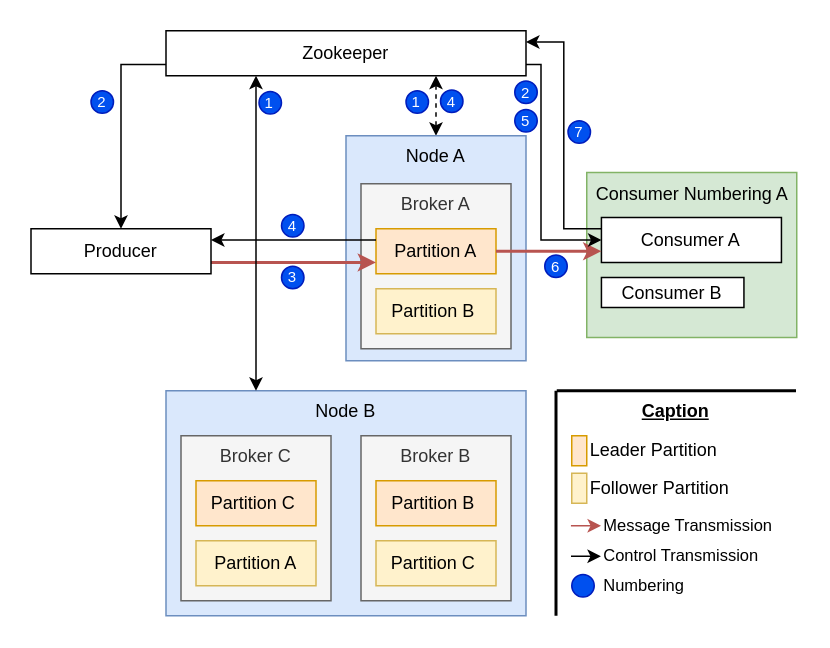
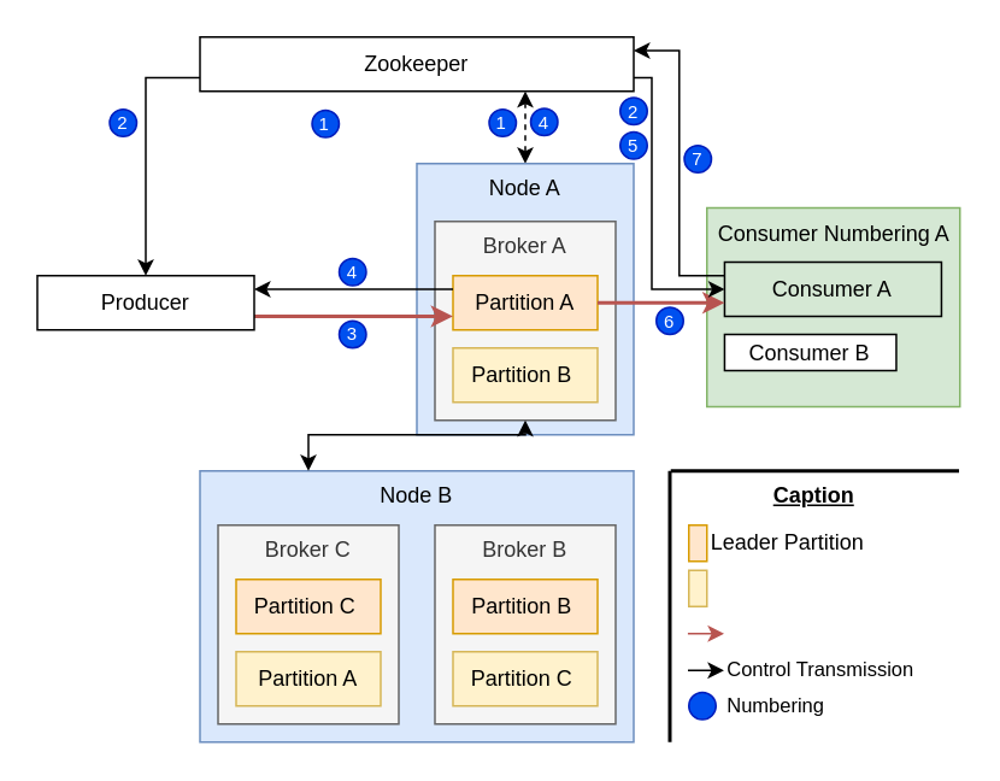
  <mxCell id="0" />
  <mxCell id="1" parent="0" />
  <mxCell id="2" style="edgeStyle=orthogonalEdgeStyle;rounded=0;orthogonalLoop=1;jettySize=auto;html=1;exitX=0.75;exitY=1;exitDx=0;exitDy=0;entryX=0.5;entryY=0;entryDx=0;entryDy=0;startArrow=classic;startFill=1;dashed=1;" parent="1" source="4" target="22" edge="1"><mxGeometry relative="1" as="geometry" /></mxCell>
  <mxCell id="3" style="edgeStyle=orthogonalEdgeStyle;rounded=0;orthogonalLoop=1;jettySize=auto;html=1;exitX=0;exitY=0.75;exitDx=0;exitDy=0;entryX=0.5;entryY=0;entryDx=0;entryDy=0;" parent="1" source="4" target="28" edge="1"><mxGeometry relative="1" as="geometry" /></mxCell>
  <mxCell id="4" value="Zookeeper" style="rounded=0;whiteSpace=wrap;html=1;" parent="1" vertex="1"><mxGeometry x="110" y="20" width="240" height="30" as="geometry" /></mxCell>
  <mxCell id="5" value="" style="group" parent="1" vertex="1" connectable="0"><mxGeometry x="380.5" y="315" width="120" height="20" as="geometry" /></mxCell>
  <mxCell id="6" value="" style="rounded=0;whiteSpace=wrap;html=1;fillColor=#fff2cc;strokeColor=#d6b656;" parent="5" vertex="1"><mxGeometry width="10" height="20" as="geometry" /></mxCell>
- <mxCell id="7" value="Follower Partition" style="text;html=1;resizable=0;points=[];autosize=1;align=left;verticalAlign=top;spacingTop=-4;" parent="5" vertex="1"><mxGeometry x="10" width="110" height="20" as="geometry" /></mxCell>
  <mxCell id="8" value="" style="group" parent="1" vertex="1" connectable="0"><mxGeometry x="380.5" y="290" width="110" height="20" as="geometry" /></mxCell>
  <mxCell id="9" value="" style="rounded=0;whiteSpace=wrap;html=1;fillColor=#ffe6cc;strokeColor=#d79b00;" parent="8" vertex="1"><mxGeometry width="10" height="20" as="geometry" /></mxCell>
  <mxCell id="10" value="Leader Partition" style="text;html=1;resizable=0;points=[];autosize=1;align=left;verticalAlign=top;spacingTop=-4;" parent="8" vertex="1"><mxGeometry x="10" width="100" height="20" as="geometry" /></mxCell>
  <mxCell id="11" value="" style="group" parent="1" vertex="1" connectable="0"><mxGeometry x="110" y="260" width="240" height="150" as="geometry" /></mxCell>
  <mxCell id="12" value="Node B" style="rounded=0;whiteSpace=wrap;html=1;fillColor=#dae8fc;strokeColor=#6c8ebf;verticalAlign=top;" parent="11" vertex="1"><mxGeometry width="240" height="150" as="geometry" /></mxCell>
  <mxCell id="13" value="" style="group" parent="11" vertex="1" connectable="0"><mxGeometry x="10" y="30" width="100" height="110" as="geometry" /></mxCell>
  <mxCell id="14" value="Broker C" style="rounded=0;whiteSpace=wrap;html=1;fillColor=#f5f5f5;strokeColor=#666666;fontColor=#333333;horizontal=1;verticalAlign=top;" parent="13" vertex="1"><mxGeometry width="100" height="110" as="geometry" /></mxCell>
  <mxCell id="15" value="Partition C&amp;nbsp;" style="rounded=0;whiteSpace=wrap;html=1;fillColor=#ffe6cc;strokeColor=#d79b00;" parent="13" vertex="1"><mxGeometry x="10" y="30" width="80" height="30" as="geometry" /></mxCell>
  <mxCell id="16" value="Partition A" style="rounded=0;whiteSpace=wrap;html=1;fillColor=#fff2cc;strokeColor=#d6b656;" parent="13" vertex="1"><mxGeometry x="10" y="70" width="80" height="30" as="geometry" /></mxCell>
  <mxCell id="17" value="" style="group" parent="11" vertex="1" connectable="0"><mxGeometry x="130" y="30" width="100" height="110" as="geometry" /></mxCell>
  <mxCell id="18" value="Broker B" style="rounded=0;whiteSpace=wrap;html=1;fillColor=#f5f5f5;strokeColor=#666666;fontColor=#333333;horizontal=1;verticalAlign=top;" parent="17" vertex="1"><mxGeometry width="100" height="110" as="geometry" /></mxCell>
  <mxCell id="19" value="Partition B&amp;nbsp;" style="rounded=0;whiteSpace=wrap;html=1;fillColor=#ffe6cc;strokeColor=#d79b00;" parent="17" vertex="1"><mxGeometry x="10" y="30" width="80" height="30" as="geometry" /></mxCell>
  <mxCell id="20" value="Partition C&amp;nbsp;" style="rounded=0;whiteSpace=wrap;html=1;fillColor=#fff2cc;strokeColor=#d6b656;" parent="17" vertex="1"><mxGeometry x="10" y="70" width="80" height="30" as="geometry" /></mxCell>
  <mxCell id="21" value="" style="group" parent="1" vertex="1" connectable="0"><mxGeometry x="230" y="90" width="120" height="150" as="geometry" /></mxCell>
  <mxCell id="22" value="Node A" style="rounded=0;whiteSpace=wrap;html=1;fillColor=#dae8fc;strokeColor=#6c8ebf;verticalAlign=top;" parent="21" vertex="1"><mxGeometry width="120" height="150" as="geometry" /></mxCell>
  <mxCell id="23" value="" style="group" parent="21" vertex="1" connectable="0"><mxGeometry x="10" y="32" width="100" height="110" as="geometry" /></mxCell>
  <mxCell id="24" value="Broker A" style="rounded=0;whiteSpace=wrap;html=1;fillColor=#f5f5f5;strokeColor=#666666;fontColor=#333333;horizontal=1;verticalAlign=top;" parent="23" vertex="1"><mxGeometry width="100" height="110" as="geometry" /></mxCell>
  <mxCell id="25" value="Partition A" style="rounded=0;whiteSpace=wrap;html=1;fillColor=#ffe6cc;strokeColor=#d79b00;" parent="23" vertex="1"><mxGeometry x="10" y="30" width="80" height="30" as="geometry" /></mxCell>
  <mxCell id="26" value="Partition B&amp;nbsp;" style="rounded=0;whiteSpace=wrap;html=1;fillColor=#fff2cc;strokeColor=#d6b656;" parent="23" vertex="1"><mxGeometry x="10" y="70" width="80" height="30" as="geometry" /></mxCell>
  <mxCell id="27" style="edgeStyle=orthogonalEdgeStyle;rounded=0;orthogonalLoop=1;jettySize=auto;html=1;exitX=1;exitY=0.75;exitDx=0;exitDy=0;entryX=0;entryY=0.75;entryDx=0;entryDy=0;fillColor=#f8cecc;strokeColor=#b85450;strokeWidth=2;" parent="1" source="28" target="25" edge="1"><mxGeometry relative="1" as="geometry" /></mxCell>
  <mxCell id="28" value="Producer" style="rounded=0;whiteSpace=wrap;html=1;" parent="1" vertex="1"><mxGeometry x="20" y="152" width="120" height="30" as="geometry" /></mxCell>
  <mxCell id="29" value="" style="group" parent="1" vertex="1" connectable="0"><mxGeometry x="390.5" y="114.5" width="140" height="110" as="geometry" /></mxCell>
  <mxCell id="30" value="Consumer Numbering A" style="rounded=0;whiteSpace=wrap;html=1;verticalAlign=top;fillColor=#d5e8d4;strokeColor=#82b366;" parent="29" vertex="1"><mxGeometry width="140" height="110" as="geometry" /></mxCell>
- <mxCell id="31" value="Consumer A" style="rounded=0;whiteSpace=wrap;html=1;" parent="29" vertex="1"><mxGeometry x="9.786" y="30" width="120" height="30" as="geometry" /></mxCell>
+ <mxCell id="31" value="Consumer A" style="rounded=0;whiteSpace=wrap;html=1;fillColor=#d5e8d4;" parent="29" vertex="1"><mxGeometry x="9.786" y="30" width="120" height="30" as="geometry" /></mxCell>
  <mxCell id="32" value="Consumer B" style="rounded=0;whiteSpace=wrap;html=1;" parent="29" vertex="1"><mxGeometry x="9.786" y="70" width="95" height="20" as="geometry" /></mxCell>
  <mxCell id="33" style="edgeStyle=orthogonalEdgeStyle;rounded=0;orthogonalLoop=1;jettySize=auto;html=1;exitX=1;exitY=0.5;exitDx=0;exitDy=0;entryX=0;entryY=0.75;entryDx=0;entryDy=0;fillColor=#f8cecc;strokeColor=#b85450;strokeWidth=2;" parent="1" source="25" target="31" edge="1"><mxGeometry relative="1" as="geometry" /></mxCell>
  <mxCell id="34" style="edgeStyle=orthogonalEdgeStyle;rounded=0;orthogonalLoop=1;jettySize=auto;html=1;exitX=1;exitY=0.75;exitDx=0;exitDy=0;entryX=0;entryY=0.5;entryDx=0;entryDy=0;" parent="1" source="4" target="31" edge="1"><mxGeometry relative="1" as="geometry"><Array as="points"><mxPoint x="360" y="43" /><mxPoint x="360" y="160" /></Array></mxGeometry></mxCell>
  <mxCell id="35" style="edgeStyle=orthogonalEdgeStyle;rounded=0;orthogonalLoop=1;jettySize=auto;html=1;exitX=0;exitY=0.25;exitDx=0;exitDy=0;entryX=1;entryY=0.25;entryDx=0;entryDy=0;" parent="1" source="31" target="4" edge="1"><mxGeometry relative="1" as="geometry" /></mxCell>
- <mxCell id="36" style="edgeStyle=orthogonalEdgeStyle;rounded=0;orthogonalLoop=1;jettySize=auto;html=1;exitX=0.25;exitY=0;exitDx=0;exitDy=0;entryX=0.25;entryY=1;entryDx=0;entryDy=0;startArrow=classic;startFill=1;" parent="1" source="12" target="4" edge="1"><mxGeometry relative="1" as="geometry" /></mxCell>
+ <mxCell id="36" style="edgeStyle=orthogonalEdgeStyle;rounded=0;orthogonalLoop=1;jettySize=auto;html=1;exitX=0.25;exitY=0;exitDx=0;exitDy=0;startArrow=classic;startFill=1;" parent="1" source="12" target="24" edge="1"><mxGeometry relative="1" as="geometry" /></mxCell>
  <mxCell id="37" value="" style="endArrow=none;html=1;strokeWidth=2;" parent="1" edge="1"><mxGeometry width="50" height="50" relative="1" as="geometry"><mxPoint x="370" y="410" as="sourcePoint" /><mxPoint x="370" y="260" as="targetPoint" /></mxGeometry></mxCell>
  <mxCell id="38" value="" style="endArrow=none;html=1;strokeWidth=2;" parent="1" edge="1"><mxGeometry width="50" height="50" relative="1" as="geometry"><mxPoint x="530" y="260" as="sourcePoint" /><mxPoint x="370.5" y="260" as="targetPoint" /></mxGeometry></mxCell>
  <mxCell id="39" value="Caption" style="rounded=0;whiteSpace=wrap;html=1;align=center;verticalAlign=top;fillColor=none;strokeColor=none;fontStyle=5" parent="1" vertex="1"><mxGeometry x="370" y="260" width="160" height="30" as="geometry" /></mxCell>
  <mxCell id="40" value="1" style="ellipse;whiteSpace=wrap;html=1;aspect=fixed;fillColor=#0050ef;align=center;spacing=0;fontSize=10;spacingTop=-1;spacingLeft=-1;strokeColor=#001DBC;fontColor=#ffffff;" parent="1" vertex="1"><mxGeometry x="270" y="60" width="15" height="15" as="geometry" /></mxCell>
  <mxCell id="41" value="2" style="ellipse;whiteSpace=wrap;html=1;aspect=fixed;fillColor=#0050ef;align=center;spacing=0;fontSize=10;spacingTop=-1;spacingLeft=-1;strokeColor=#001DBC;fontColor=#ffffff;" parent="1" vertex="1"><mxGeometry x="342.5" y="53.5" width="15" height="15" as="geometry" /></mxCell>
  <mxCell id="42" value="2" style="ellipse;whiteSpace=wrap;html=1;aspect=fixed;fillColor=#0050ef;align=center;spacing=0;fontSize=10;spacingTop=-1;spacingLeft=0;strokeColor=#001DBC;fontColor=#ffffff;" parent="1" vertex="1"><mxGeometry x="60" y="60" width="15" height="15" as="geometry" /></mxCell>
  <mxCell id="43" value="1" style="ellipse;whiteSpace=wrap;html=1;aspect=fixed;fillColor=#0050ef;align=center;spacing=0;fontSize=10;spacingTop=-1;spacingLeft=-1;strokeColor=#001DBC;fontColor=#ffffff;" parent="1" vertex="1"><mxGeometry x="172" y="60.5" width="15" height="15" as="geometry" /></mxCell>
  <mxCell id="44" value="3" style="ellipse;whiteSpace=wrap;html=1;aspect=fixed;fillColor=#0050ef;align=center;spacing=0;fontSize=10;spacingTop=-1;spacingLeft=0;strokeColor=#001DBC;fontColor=#ffffff;" parent="1" vertex="1"><mxGeometry x="187" y="177" width="15" height="15" as="geometry" /></mxCell>
  <mxCell id="45" value="6" style="ellipse;whiteSpace=wrap;html=1;aspect=fixed;fillColor=#0050ef;align=center;spacing=0;fontSize=10;spacingTop=-1;spacingLeft=-1;strokeColor=#001DBC;fontColor=#ffffff;" parent="1" vertex="1"><mxGeometry x="362.5" y="169.5" width="15" height="15" as="geometry" /></mxCell>
  <mxCell id="46" value="7" style="ellipse;whiteSpace=wrap;html=1;aspect=fixed;fillColor=#0050ef;align=center;spacing=0;fontSize=10;spacingTop=-1;spacingLeft=0;strokeColor=#001DBC;fontColor=#ffffff;" parent="1" vertex="1"><mxGeometry x="378" y="80" width="15" height="15" as="geometry" /></mxCell>
  <mxCell id="47" value="" style="group;labelBackgroundColor=none;" parent="1" vertex="1" connectable="0"><mxGeometry x="379.952" y="340" width="150.048" height="20" as="geometry" /></mxCell>
  <mxCell id="48" value="" style="edgeStyle=orthogonalEdgeStyle;rounded=0;orthogonalLoop=1;jettySize=auto;html=1;exitX=1;exitY=0.5;exitDx=0;exitDy=0;fillColor=#f8cecc;strokeColor=#b85450;strokeWidth=1;" parent="47" edge="1"><mxGeometry relative="1" as="geometry"><mxPoint y="10.048" as="sourcePoint" /><mxPoint x="20.048" y="10" as="targetPoint" /></mxGeometry></mxCell>
- <mxCell id="49" value="&lt;span style=&quot;font-size: 11px; text-align: center;&quot;&gt;Message Transmission&lt;/span&gt;" style="text;html=1;resizable=0;points=[];autosize=1;align=left;verticalAlign=top;spacingTop=-4;labelBackgroundColor=none;" parent="47" vertex="1"><mxGeometry x="20.048" width="130" height="20" as="geometry" /></mxCell>
  <mxCell id="50" value="" style="group;labelBackgroundColor=none;" parent="1" vertex="1" connectable="0"><mxGeometry x="380.5" y="380" width="89.5" height="20" as="geometry" /></mxCell>
  <mxCell id="51" value="" style="ellipse;whiteSpace=wrap;html=1;aspect=fixed;fillColor=#0050ef;align=center;spacing=0;fontSize=10;spacingTop=-1;spacingLeft=-3;strokeColor=#001DBC;fontColor=#ffffff;" parent="50" vertex="1"><mxGeometry y="2.5" width="15" height="15" as="geometry" /></mxCell>
  <mxCell id="52" value="&lt;span style=&quot;font-size: 11px ; text-align: center&quot;&gt;Numbering&lt;/span&gt;" style="text;html=1;resizable=0;points=[];autosize=1;align=left;verticalAlign=top;spacingTop=-4;" parent="50" vertex="1"><mxGeometry x="19.5" width="70" height="20" as="geometry" /></mxCell>
  <mxCell id="53" value="" style="group" parent="1" vertex="1" connectable="0"><mxGeometry x="400" y="360" width="120" height="20" as="geometry" /></mxCell>
  <mxCell id="54" value="" style="group;labelBackgroundColor=none;" parent="53" vertex="1" connectable="0"><mxGeometry width="120" height="20" as="geometry" /></mxCell>
  <mxCell id="55" style="edgeStyle=orthogonalEdgeStyle;rounded=0;orthogonalLoop=1;jettySize=auto;html=1;entryX=0.5;entryY=0;entryDx=0;entryDy=0;" parent="54" edge="1"><mxGeometry relative="1" as="geometry"><mxPoint x="-20" y="10.5" as="sourcePoint" /><mxPoint x="-0.048" y="10.31" as="targetPoint" /><Array as="points"><mxPoint y="10.5" /><mxPoint y="10.5" /></Array></mxGeometry></mxCell>
  <mxCell id="56" value="&lt;span style=&quot;font-size: 11px ; text-align: center&quot;&gt;Control Transmission&lt;/span&gt;" style="text;html=1;resizable=0;points=[];autosize=1;align=left;verticalAlign=top;spacingTop=-4;" parent="54" vertex="1"><mxGeometry width="120" height="20" as="geometry" /></mxCell>
  <mxCell id="57" value="4" style="ellipse;whiteSpace=wrap;html=1;aspect=fixed;fillColor=#0050ef;align=center;spacing=0;fontSize=10;spacingTop=-1;spacingLeft=0;strokeColor=#001DBC;fontColor=#ffffff;" vertex="1" parent="1"><mxGeometry x="293" y="59.5" width="15" height="15" as="geometry" /></mxCell>
  <mxCell id="58" value="5" style="ellipse;whiteSpace=wrap;html=1;aspect=fixed;fillColor=#0050ef;align=center;spacing=0;fontSize=10;spacingTop=-1;spacingLeft=-1;strokeColor=#001DBC;fontColor=#ffffff;" vertex="1" parent="1"><mxGeometry x="342.5" y="72.5" width="15" height="15" as="geometry" /></mxCell>
  <mxCell id="59" style="edgeStyle=orthogonalEdgeStyle;rounded=0;orthogonalLoop=1;jettySize=auto;html=1;exitX=0;exitY=0.25;exitDx=0;exitDy=0;entryX=1;entryY=0.25;entryDx=0;entryDy=0;" edge="1" parent="1" source="25" target="28"><mxGeometry relative="1" as="geometry" /></mxCell>
  <mxCell id="60" value="4" style="ellipse;whiteSpace=wrap;html=1;aspect=fixed;fillColor=#0050ef;align=center;spacing=0;fontSize=10;spacingTop=-1;spacingLeft=0;strokeColor=#001DBC;fontColor=#ffffff;" vertex="1" parent="1"><mxGeometry x="187" y="142.5" width="15" height="15" as="geometry" /></mxCell>
